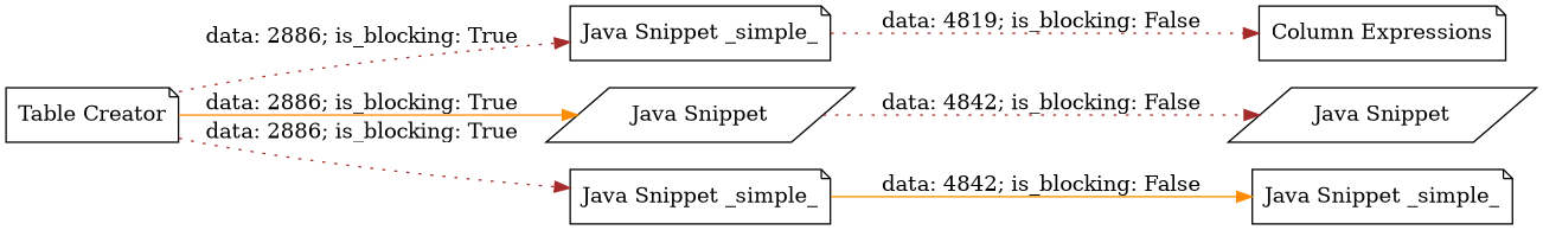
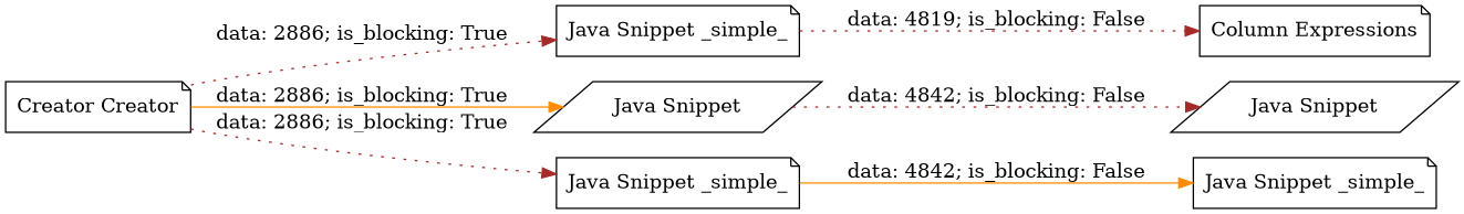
  digraph {
    rankdir=LR
    node [shape=note]
    edge [color=brown style=dotted]
    n1 [label="Java Snippet _simple_"]
    n2 [label="Column Expressions"]
-   n3 [label="Table Creator"]
+   n3 [label="Creator Creator"]
    n4 [label="Java Snippet" shape=parallelogram]
    n5 [label="Java Snippet _simple_"]
    n6 [label="Java Snippet _simple_"]
    n7 [label="Java Snippet" shape=parallelogram]
    n1 -> n2 [label="data: 4819; is_blocking: False"]
    n3 -> n1 [label="data: 2886; is_blocking: True"]
    n3 -> n4 [label="data: 2886; is_blocking: True" color=darkorange style=solid]
    n3 -> n5 [label="data: 2886; is_blocking: True"]
    n4 -> n7 [label="data: 4842; is_blocking: False"]
    n5 -> n6 [label="data: 4842; is_blocking: False" color=darkorange style=solid]
  }
